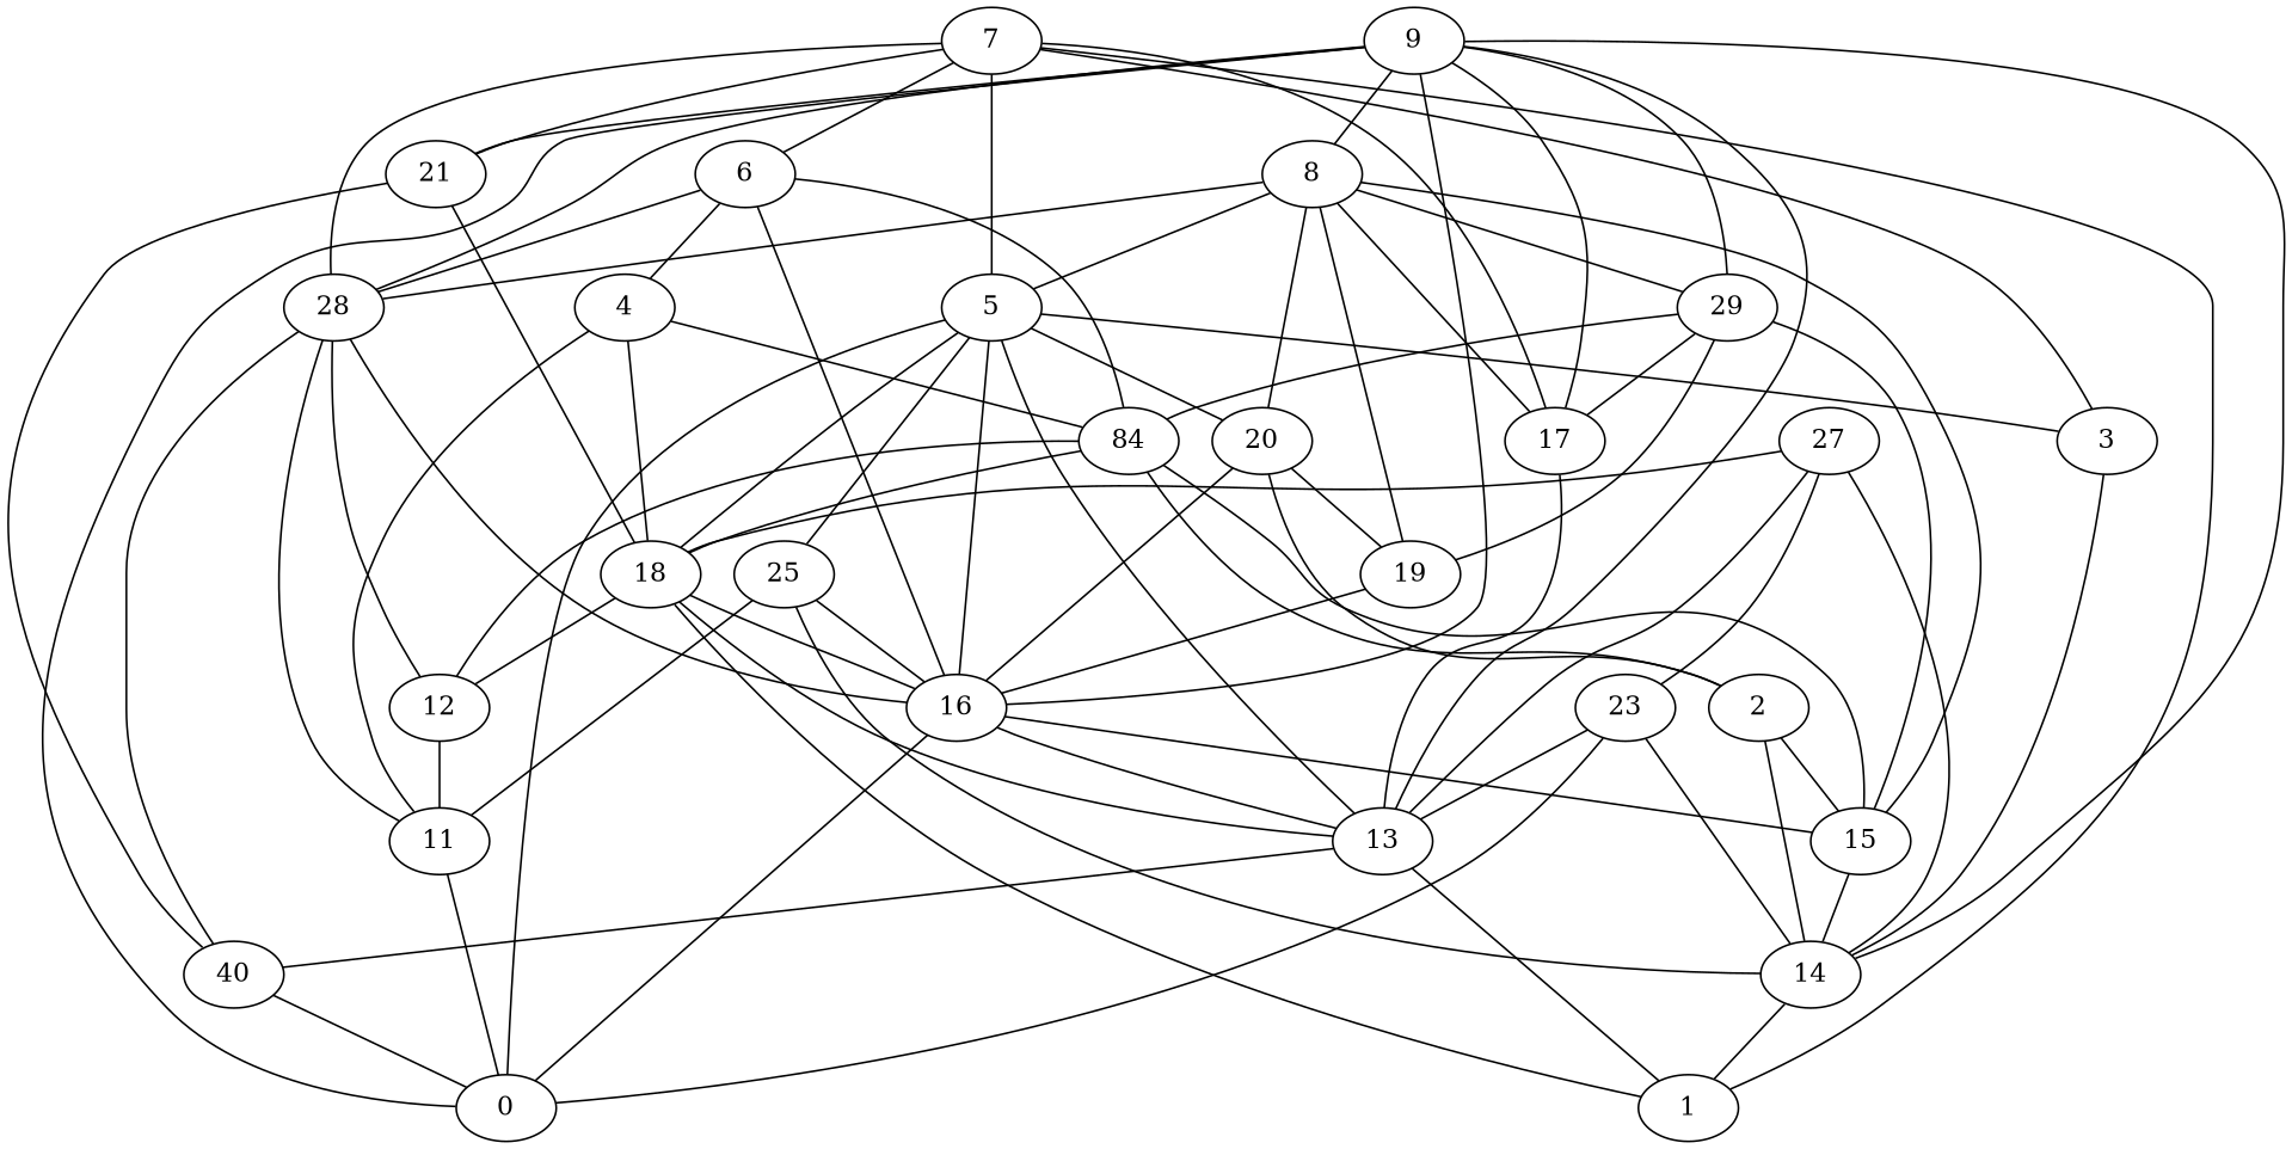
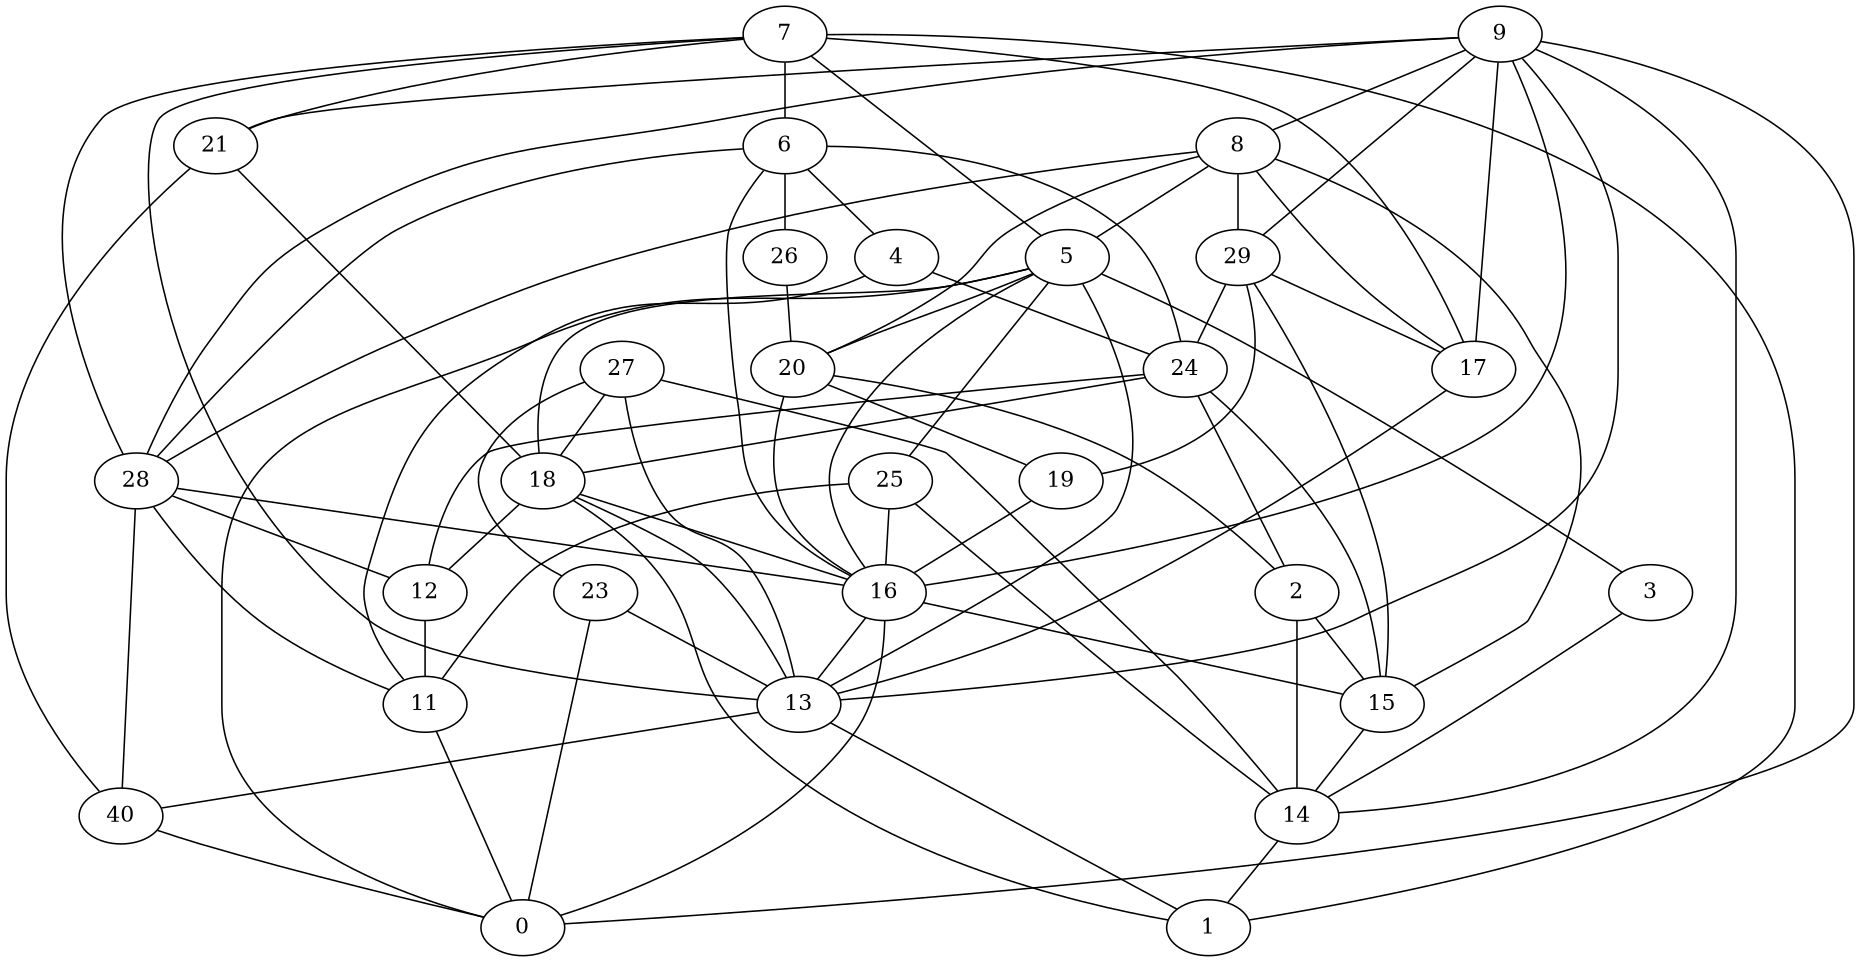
  digraph {
    edge [color=black dir=none]
    28
    12
    11
    n4 [label=40]
    16
    0
    25
    14
    1
    8
    5
    17
    29
    15
    20
    19
    13
    18
    3
-   24 [label=84]
+   24
    9
    21
    2
    4
+   26
    27
    23
    7
    6
    subgraph sub_1 {
      28
      12
      11
      n4
      16
      0
      25
      14
      1
      8
      5
      17
      29
      15
      20
      19
      13
      18
      3
      24
      9
      21
      2
      4
+     26
      27
      23
      7
      6
    }
    28 -> 12
    28 -> 11
    28 -> n4
    28 -> 16
    12 -> 11
    11 -> 0
    n4 -> 0
    16 -> 0
    16 -> 15
    16 -> 13
    25 -> 11
    25 -> 16
    25 -> 14
    14 -> 1
    8 -> 28
    8 -> 5
    8 -> 17
    8 -> 29
    8 -> 15
    8 -> 20
-   8 -> 19
    5 -> 16
    5 -> 0
    5 -> 25
    5 -> 20
    5 -> 13
    5 -> 18
    5 -> 3
    17 -> 13
    29 -> 17
    29 -> 15
    29 -> 19
    29 -> 24
    15 -> 14
    20 -> 16
    20 -> 19
    20 -> 2
    19 -> 16
    13 -> n4
    13 -> 1
    18 -> 12
    18 -> 16
    18 -> 1
    18 -> 13
    3 -> 14
    24 -> 12
    24 -> 15
    24 -> 18
    24 -> 2
    9 -> 28
    9 -> 16
    9 -> 0
    9 -> 14
    9 -> 8
    9 -> 17
    9 -> 29
    9 -> 13
    9 -> 21
    21 -> n4
    21 -> 18
    2 -> 14
    2 -> 15
    4 -> 11
-   4 -> 18
    4 -> 24
+   26 -> 20
    27 -> 14
    27 -> 13
    27 -> 18
    27 -> 23
    23 -> 0
-   23 -> 14
    23 -> 13
    7 -> 28
    7 -> 1
    7 -> 5
    7 -> 17
-   7 -> 3
+   7 -> 13
    7 -> 21
    7 -> 6
    6 -> 28
    6 -> 16
    6 -> 24
    6 -> 4
+   6 -> 26
  }
